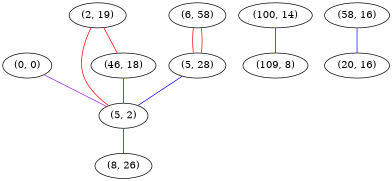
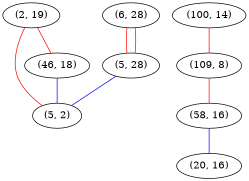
  graph {
    edge [color=blue weight=1]
-   "(0, 0)"
    "(5, 2)"
-   "(8, 26)"
    "(2, 19)"
    "(46, 18)"
-   "(6, 28)" [label="(6, 58)"]
+   "(6, 28)"
    "(5, 28)"
    "(100, 14)"
    "(109, 8)"
    "(58, 16)"
    "(20, 16)"
-   "(0, 0)" -- "(5, 2)" [color=purple weight=4]
-   "(5, 2)" -- "(8, 26)" [weight=3]
    "(2, 19)" -- "(5, 2)" [color=red]
    "(2, 19)" -- "(46, 18)" [color=red]
    "(46, 18)" -- "(5, 2)" [weight=3]
    "(6, 28)" -- "(5, 28)" [color=red]
    "(6, 28)" -- "(5, 28)" [color=red]
    "(5, 28)" -- "(5, 2)" [weight=3]
-   "(100, 14)" -- "(109, 8)" [weight=3]
+   "(100, 14)" -- "(109, 8)" [color=red weight=3]
+   "(109, 8)" -- "(58, 16)" [color=red]
    "(58, 16)" -- "(20, 16)"
  }
